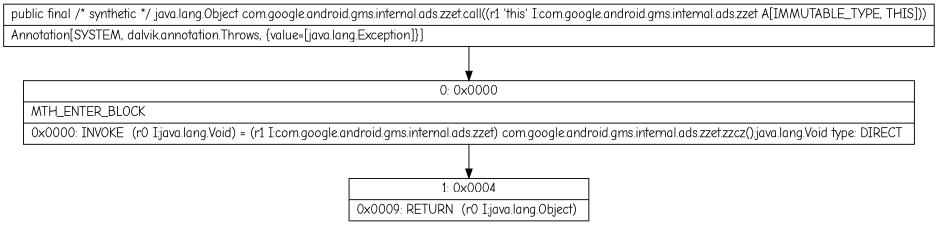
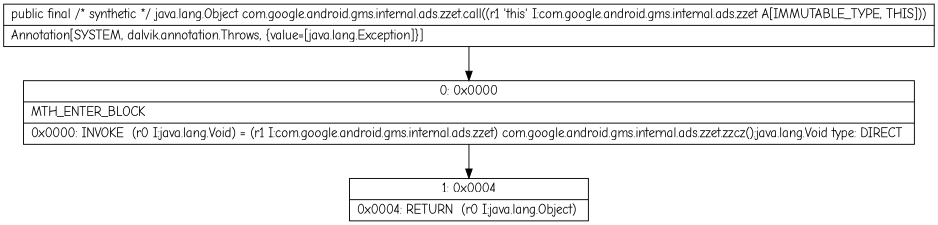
  digraph {
    fontname="Comic Neue"
    node [shape=record fontname="Comic Neue"]
    edge [fontname="Comic Neue"]
    n1 [label="{0\:\ 0x0000|MTH_ENTER_BLOCK\l|0x0000: INVOKE  (r0 I:java.lang.Void) = (r1 I:com.google.android.gms.internal.ads.zzet) com.google.android.gms.internal.ads.zzet.zzcz():java.lang.Void type: DIRECT \l}"]
-   n2 [label="{1\:\ 0x0004|0x0009: RETURN  (r0 I:java.lang.Object) \l}"]
+   n2 [label="{1\:\ 0x0004|0x0004: RETURN  (r0 I:java.lang.Object) \l}"]
    n3 [label="{public final \/* synthetic *\/ java.lang.Object com.google.android.gms.internal.ads.zzet.call((r1 'this' I:com.google.android.gms.internal.ads.zzet A[IMMUTABLE_TYPE, THIS]))  | Annotation[SYSTEM, dalvik.annotation.Throws, \{value=[java.lang.Exception]\}]\l}"]
    n1 -> n2
    n3 -> n1
  }
